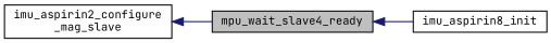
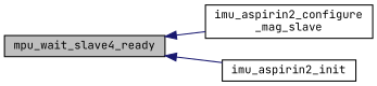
  digraph {
    fontname="JetBrains Mono"
    rankdir=LR
    node [color=black fillcolor=white fontname="JetBrains Mono" fontsize=10 shape=record style=filled]
    edge [color=midnightblue dir=back fontname="JetBrains Mono" fontsize=10 labelfontname=FreeSans labelfontsize=10 style=solid]
    n1 [fillcolor=grey75 fontcolor=black height=0.2 label=mpu_wait_slave4_ready width=0.4]
    n2 [height=0.2 label="imu_aspirin2_configure\l_mag_slave" width=0.4]
-   n3 [height=0.2 label=imu_aspirin8_init width=0.4]
-   n2 -> n1
+   n3 [height=0.2 label=imu_aspirin2_init width=0.4]
+   n1 -> n2
    n1 -> n3
  }
